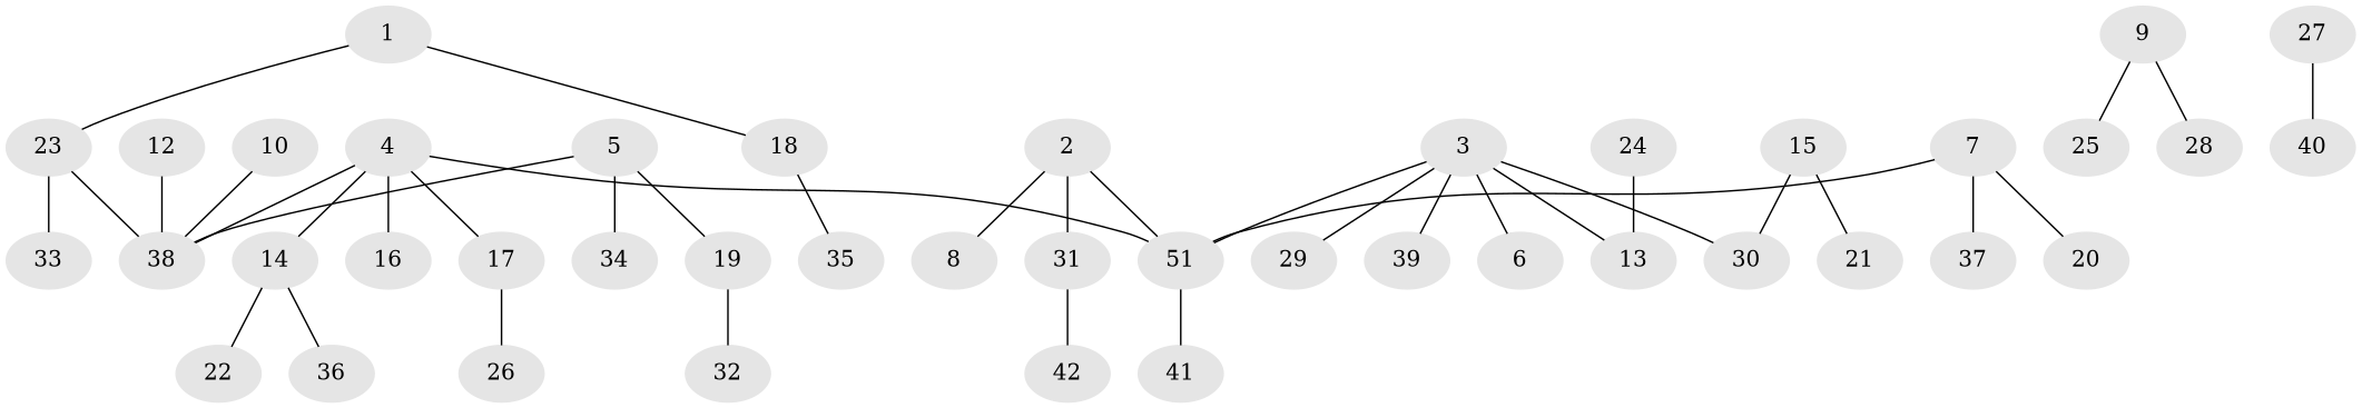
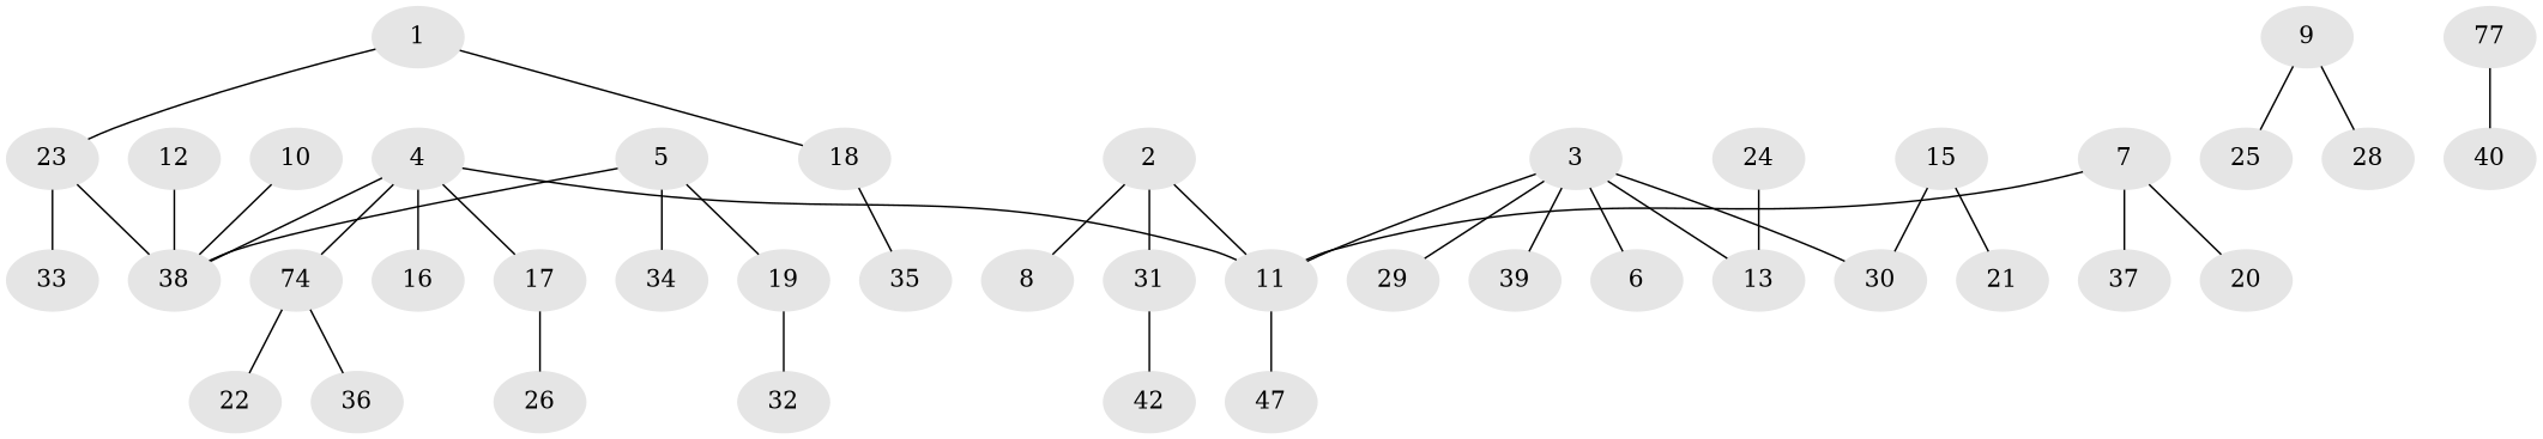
  graph {
    node [color=gray90 style=filled]
    edge [weight=1.0]
    1
    18
    23
    35
    38
    33
    2
    8
-   11 [label=51]
+   11
    31
-   41
+   41 [label=47]
    42
    3
    6
    13
    29
    30
    39
    4
-   14
+   14 [label=74]
    16
    17
    22
    36
    26
    5
    19
    34
    32
    7
    20
    37
    9
    25
    28
    10
    12
    15
    21
    24
-   27
+   27 [label=77]
    40
    1 -- 18
    1 -- 23
    18 -- 35
    23 -- 38
    23 -- 33
    2 -- 8
    2 -- 11
    2 -- 31
    11 -- 41
    31 -- 42
    3 -- 11
    3 -- 6
    3 -- 13
    3 -- 29
    3 -- 30
    3 -- 39
    4 -- 38
    4 -- 11
    4 -- 14
    4 -- 16
    4 -- 17
    14 -- 22
    14 -- 36
    17 -- 26
    5 -- 38
    5 -- 19
    5 -- 34
    19 -- 32
    7 -- 11
    7 -- 20
    7 -- 37
    9 -- 25
    9 -- 28
    10 -- 38
    12 -- 38
    15 -- 30
    15 -- 21
    24 -- 13
    27 -- 40
  }
